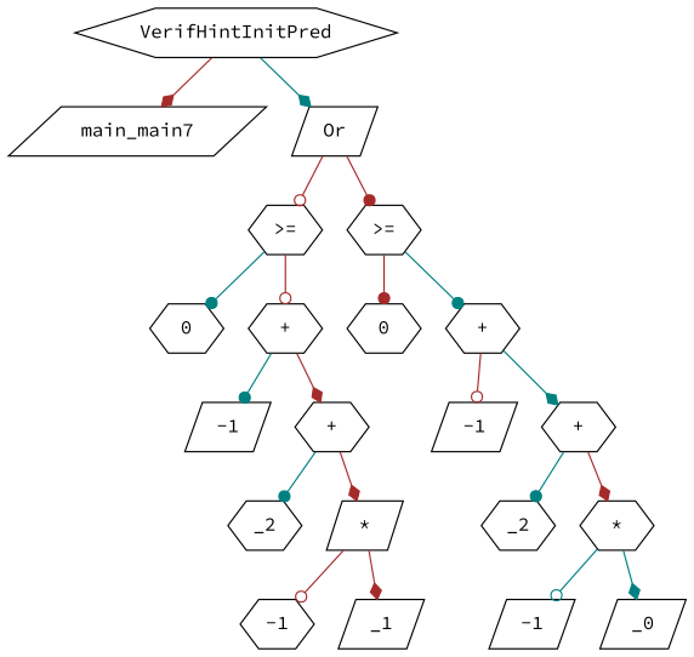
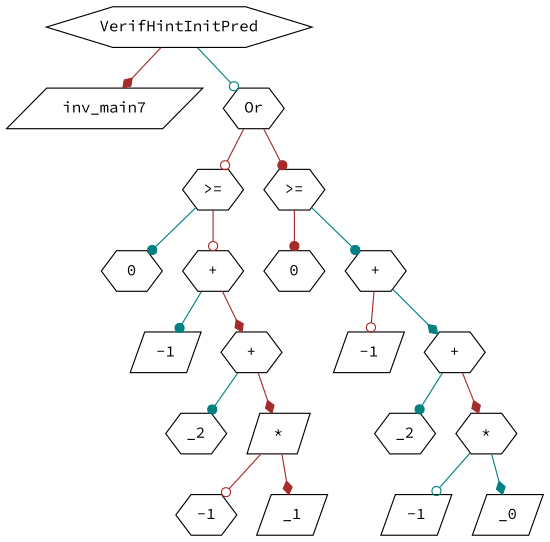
  digraph {
    fontname="Source Code Pro"
    node [fontname="Source Code Pro" shape=hexagon]
    edge [arrowhead=diamond color=brown fontname="Source Code Pro"]
-   n1 [label=main_main7 shape=parallelogram]
+   n1 [label=inv_main7 shape=parallelogram]
    n2 [label=VerifHintInitPred]
-   n3 [label=Or shape=parallelogram]
+   n3 [label=Or]
    n4 [label=">="]
    n5 [label=">="]
    n6 [label=0]
    n7 [label="+"]
    n8 [label=0]
    n9 [label="+"]
    n10 [label=-1 shape=parallelogram]
    n11 [label="+"]
    n12 [label=_2]
    n13 [label="*" shape=parallelogram]
    n14 [label=-1]
    n15 [label=_1 shape=parallelogram]
    n16 [label=-1 shape=parallelogram]
    n17 [label="+"]
    n18 [label=_2]
    n19 [label="*"]
    n20 [label=-1 shape=parallelogram]
    n21 [label=_0 shape=parallelogram]
    n2 -> n1
-   n2 -> n3 [color=teal]
+   n2 -> n3 [arrowhead=odot color=teal]
    n3 -> n4 [arrowhead=odot]
    n3 -> n5 [arrowhead=dot]
    n4 -> n6 [arrowhead=dot color=teal]
    n4 -> n7 [arrowhead=odot]
    n5 -> n8 [arrowhead=dot]
    n5 -> n9 [arrowhead=dot color=teal]
    n7 -> n10 [arrowhead=dot color=teal]
    n7 -> n11
    n9 -> n16 [arrowhead=odot]
    n9 -> n17 [color=teal]
    n11 -> n12 [arrowhead=dot color=teal]
    n11 -> n13
    n13 -> n14 [arrowhead=odot]
    n13 -> n15
    n17 -> n18 [arrowhead=dot color=teal]
    n17 -> n19
    n19 -> n20 [arrowhead=odot color=teal]
    n19 -> n21 [color=teal]
  }
